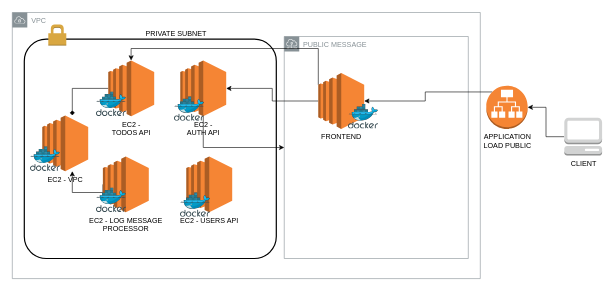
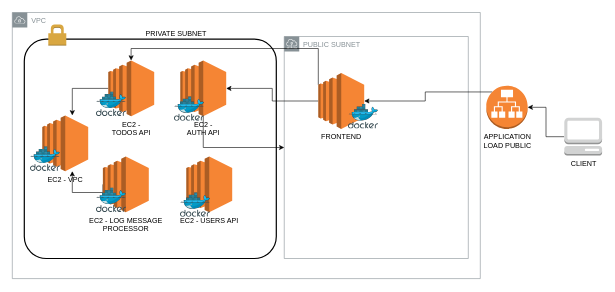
  <mxCell id="0" />
  <mxCell id="1" parent="0" />
  <mxCell id="2" value="VPC" style="sketch=0;outlineConnect=0;gradientColor=none;html=1;whiteSpace=wrap;fontSize=12;fontStyle=0;shape=mxgraph.aws4.group;grIcon=mxgraph.aws4.group_vpc;strokeColor=#879196;fillColor=none;verticalAlign=top;align=left;spacingLeft=30;fontColor=#879196;dashed=0;" vertex="1" parent="1"><mxGeometry y="20" width="780" height="443.5" as="geometry" x="20" /></mxCell>
  <mxCell id="3" value="                          PRIVATE SUBNET" style="rounded=1;arcSize=10;dashed=0;fillColor=none;gradientColor=none;strokeWidth=2;labelPosition=center;verticalLabelPosition=top;align=center;verticalAlign=bottom;" vertex="1" parent="1"><mxGeometry x="40" y="64.5" width="420" height="365.5" as="geometry" /></mxCell>
- <mxCell id="4" value="PUBLIC MESSAGE&lt;br&gt;" style="sketch=0;outlineConnect=0;gradientColor=none;html=1;whiteSpace=wrap;fontSize=12;fontStyle=0;shape=mxgraph.aws4.group;grIcon=mxgraph.aws4.group_subnet;strokeColor=#879196;fillColor=none;verticalAlign=top;align=left;spacingLeft=30;fontColor=#879196;dashed=0;" vertex="1" parent="1"><mxGeometry x="473.25" width="306.75" height="370" as="geometry" y="60" /></mxCell>
- <mxCell id="5" style="edgeStyle=orthogonalEdgeStyle;rounded=0;orthogonalLoop=1;jettySize=auto;html=1;exitX=0;exitY=0.5;exitDx=0;exitDy=0;exitPerimeter=0;endArrow=diamond;" edge="1" parent="1" source="6" target="23"><mxGeometry relative="1" as="geometry"><Array as="points"><mxPoint x="120" y="147" /></Array></mxGeometry></mxCell>
+ <mxCell id="4" value="PUBLIC SUBNET&lt;br&gt;" style="sketch=0;outlineConnect=0;gradientColor=none;html=1;whiteSpace=wrap;fontSize=12;fontStyle=0;shape=mxgraph.aws4.group;grIcon=mxgraph.aws4.group_subnet;strokeColor=#879196;fillColor=none;verticalAlign=top;align=left;spacingLeft=30;fontColor=#879196;dashed=0;" vertex="1" parent="1"><mxGeometry x="473.25" width="306.75" height="370" as="geometry" y="60" /></mxCell>
+ <mxCell id="5" style="edgeStyle=orthogonalEdgeStyle;rounded=0;orthogonalLoop=1;jettySize=auto;html=1;exitX=0;exitY=0.5;exitDx=0;exitDy=0;exitPerimeter=0;" edge="1" parent="1" source="6" target="23"><mxGeometry relative="1" as="geometry"><Array as="points"><mxPoint x="120" y="147" /></Array></mxGeometry></mxCell>
  <mxCell id="6" value="EC2 -&lt;br&gt;TODOS API" style="outlineConnect=0;dashed=0;verticalLabelPosition=bottom;verticalAlign=top;align=center;html=1;shape=mxgraph.aws3.ec2;fillColor=#F58534;gradientColor=none;" vertex="1" parent="1"><mxGeometry x="180" y="100" width="76.5" height="93" as="geometry" /></mxCell>
  <mxCell id="7" style="edgeStyle=orthogonalEdgeStyle;rounded=0;orthogonalLoop=1;jettySize=auto;html=1;exitX=0;exitY=0.5;exitDx=0;exitDy=0;exitPerimeter=0;" edge="1" parent="1" source="9" target="14"><mxGeometry relative="1" as="geometry"><Array as="points" /></mxGeometry></mxCell>
  <mxCell id="8" style="edgeStyle=orthogonalEdgeStyle;rounded=0;orthogonalLoop=1;jettySize=auto;html=1;exitX=0;exitY=0.21;exitDx=0;exitDy=0;exitPerimeter=0;" edge="1" parent="1" source="9" target="6"><mxGeometry relative="1" as="geometry"><Array as="points"><mxPoint x="530" y="80" /><mxPoint x="218" y="80" /></Array></mxGeometry></mxCell>
  <mxCell id="9" value="FRONTEND" style="outlineConnect=0;dashed=0;verticalLabelPosition=bottom;verticalAlign=top;align=center;html=1;shape=mxgraph.aws3.ec2;fillColor=#F58534;gradientColor=none;" vertex="1" parent="1"><mxGeometry x="530" y="121" width="76.5" height="93" as="geometry" /></mxCell>
  <mxCell id="10" style="edgeStyle=orthogonalEdgeStyle;rounded=0;orthogonalLoop=1;jettySize=auto;html=1;exitX=0;exitY=0.5;exitDx=0;exitDy=0;exitPerimeter=0;" edge="1" parent="1" source="11" target="23"><mxGeometry relative="1" as="geometry"><Array as="points"><mxPoint x="171" y="320" /><mxPoint x="120" y="320" /><mxPoint x="120" y="240" /></Array></mxGeometry></mxCell>
  <mxCell id="11" value="EC2 - LOG MESSAGE&lt;br&gt;PROCESSOR" style="outlineConnect=0;dashed=0;verticalLabelPosition=bottom;verticalAlign=top;align=center;html=1;shape=mxgraph.aws3.ec2;fillColor=#F58534;gradientColor=none;" vertex="1" parent="1"><mxGeometry x="171" y="260" width="76.5" height="93" as="geometry" /></mxCell>
  <mxCell id="12" value="EC2 - USERS API" style="outlineConnect=0;dashed=0;verticalLabelPosition=bottom;verticalAlign=top;align=center;html=1;shape=mxgraph.aws3.ec2;fillColor=#F58534;gradientColor=none;" vertex="1" parent="1"><mxGeometry x="310" y="260" width="76.5" height="93" as="geometry" /></mxCell>
  <mxCell id="13" style="edgeStyle=orthogonalEdgeStyle;rounded=0;orthogonalLoop=1;jettySize=auto;html=1;exitX=0.5;exitY=1;exitDx=0;exitDy=0;exitPerimeter=0;" edge="1" parent="1" source="14" target="4"><mxGeometry relative="1" as="geometry" /></mxCell>
  <mxCell id="14" value="EC2 -&lt;br&gt;AUTH API" style="outlineConnect=0;dashed=0;verticalLabelPosition=bottom;verticalAlign=top;align=center;html=1;shape=mxgraph.aws3.ec2;fillColor=#F58534;gradientColor=none;" vertex="1" parent="1"><mxGeometry x="300" y="100" width="76.5" height="93" as="geometry" /></mxCell>
  <mxCell id="15" style="edgeStyle=orthogonalEdgeStyle;rounded=0;orthogonalLoop=1;jettySize=auto;html=1;exitX=0;exitY=0.5;exitDx=0;exitDy=0;exitPerimeter=0;entryX=1;entryY=0.5;entryDx=0;entryDy=0;entryPerimeter=0;" edge="1" parent="1" source="16" target="26"><mxGeometry relative="1" as="geometry"><mxPoint x="739" y="216.077" as="targetPoint" /></mxGeometry></mxCell>
  <mxCell id="16" value="CLIENT" style="outlineConnect=0;dashed=0;verticalLabelPosition=bottom;verticalAlign=top;align=center;html=1;shape=mxgraph.aws3.management_console;fillColor=#D2D3D3;gradientColor=none;" vertex="1" parent="1"><mxGeometry x="940" y="195.5" width="63" height="63" as="geometry" /></mxCell>
  <mxCell id="17" value="" style="dashed=0;html=1;shape=mxgraph.aws3.permissions;fillColor=#D9A741;gradientColor=none;dashed=0;" vertex="1" parent="1"><mxGeometry x="80" y="40" width="30" height="35" as="geometry" /></mxCell>
  <mxCell id="18" value="" style="image;sketch=0;aspect=fixed;html=1;points=[];align=center;fontSize=12;image=img/lib/mscae/Docker.svg;" vertex="1" parent="1"><mxGeometry x="160" y="152" width="50" height="41" as="geometry" /></mxCell>
  <mxCell id="19" value="" style="image;sketch=0;aspect=fixed;html=1;points=[];align=center;fontSize=12;image=img/lib/mscae/Docker.svg;" vertex="1" parent="1"><mxGeometry x="290" y="160" width="50" height="41" as="geometry" /></mxCell>
  <mxCell id="20" value="" style="image;sketch=0;aspect=fixed;html=1;points=[];align=center;fontSize=12;image=img/lib/mscae/Docker.svg;" vertex="1" parent="1"><mxGeometry x="160" y="312" width="50" height="41" as="geometry" /></mxCell>
  <mxCell id="21" value="" style="image;sketch=0;aspect=fixed;html=1;points=[];align=center;fontSize=12;image=img/lib/mscae/Docker.svg;" vertex="1" parent="1"><mxGeometry x="300" y="320" width="50" height="41" as="geometry" /></mxCell>
  <mxCell id="22" value="" style="image;sketch=0;aspect=fixed;html=1;points=[];align=center;fontSize=12;image=img/lib/mscae/Docker.svg;" vertex="1" parent="1"><mxGeometry x="580" y="173" width="50" height="41" as="geometry" /></mxCell>
  <mxCell id="23" value="EC2 - VPC" style="outlineConnect=0;dashed=0;verticalLabelPosition=bottom;verticalAlign=top;align=center;html=1;shape=mxgraph.aws3.ec2;fillColor=#F58534;gradientColor=none;" vertex="1" parent="1"><mxGeometry x="70" y="191.5" width="76.5" height="93" as="geometry" /></mxCell>
  <mxCell id="24" value="" style="image;sketch=0;aspect=fixed;html=1;points=[];align=center;fontSize=12;image=img/lib/mscae/Docker.svg;" vertex="1" parent="1"><mxGeometry x="50" y="243.5" width="50" height="41" as="geometry" /></mxCell>
  <mxCell id="25" style="edgeStyle=orthogonalEdgeStyle;rounded=0;orthogonalLoop=1;jettySize=auto;html=1;exitX=0.145;exitY=0.145;exitDx=0;exitDy=0;exitPerimeter=0;" edge="1" parent="1" source="26" target="9"><mxGeometry relative="1" as="geometry" /></mxCell>
  <mxCell id="26" value="APPLICATION&lt;br&gt;LOAD PUBLIC" style="outlineConnect=0;dashed=0;verticalLabelPosition=bottom;verticalAlign=top;align=center;html=1;shape=mxgraph.aws3.application_load_balancer;fillColor=#F58534;gradientColor=none;" vertex="1" parent="1"><mxGeometry x="810" y="142" width="69" height="72" as="geometry" /></mxCell>
